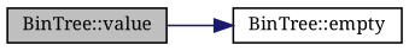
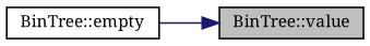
  digraph {
    rankdir=LR
    fontname="Noto Serif"
    node [color=black fontname="Noto Serif" fontsize=10 shape=record style=filled]
    n1 [fillcolor=grey75 fontcolor=black height=0.2 label="BinTree::value" width=0.4]
    n2 [fillcolor=white height=0.2 label="BinTree::empty" width=0.4]
-   n1 -> n2 [color=midnightblue fontname="Noto Serif" fontsize=10 labelfontname=Helvetica labelfontsize=10 style=solid]
+   n2 -> n1 [color=midnightblue fontname="Noto Serif" fontsize=10 labelfontname=Helvetica labelfontsize=10 style=solid]
  }
